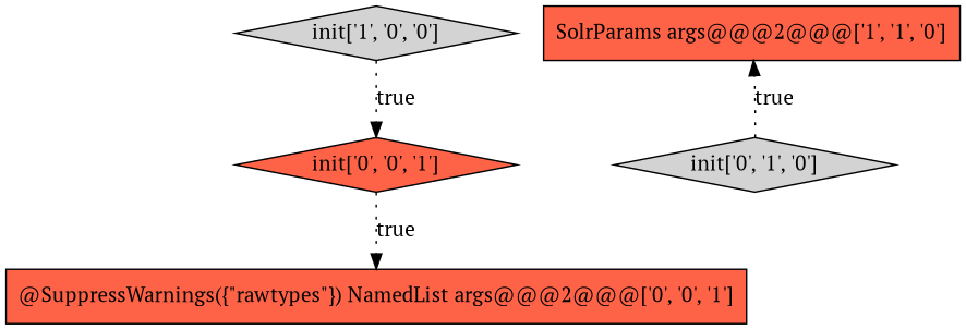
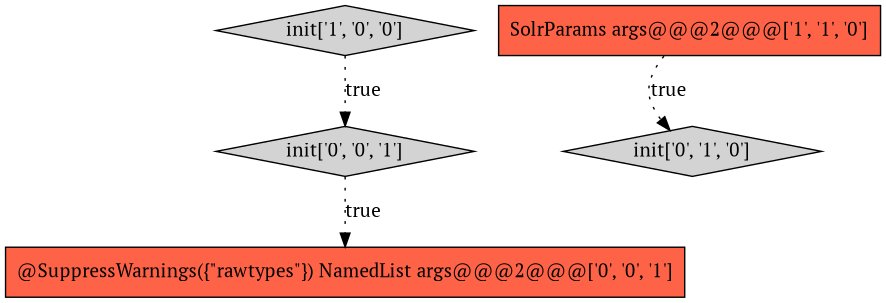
  digraph {
    fontname="PT Serif"
    node [fillcolor=lightgray fontname="PT Serif" shape=diamond style=filled]
    edge [fontname="PT Serif" style=dotted]
    n1 [fillcolor=tomato label="@SuppressWarnings({\"rawtypes\"}) NamedList args@@@2@@@['0', '0', '1']" shape=box]
-   n2 [fillcolor=tomato label="init['0', '0', '1']"]
+   n2 [label="init['0', '0', '1']"]
    n3 [fillcolor=tomato label="SolrParams args@@@2@@@['1', '1', '0']" shape=box]
    n4 [label="init['1', '0', '0']"]
    n5 [label="init['0', '1', '0']"]
    n2 -> n1 [label=true]
    n4 -> n2 [label=true]
-   n5 -> n3 [label=true]
+   n3 -> n5 [label=true]
  }
